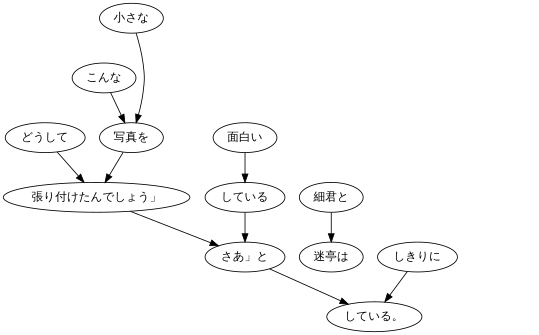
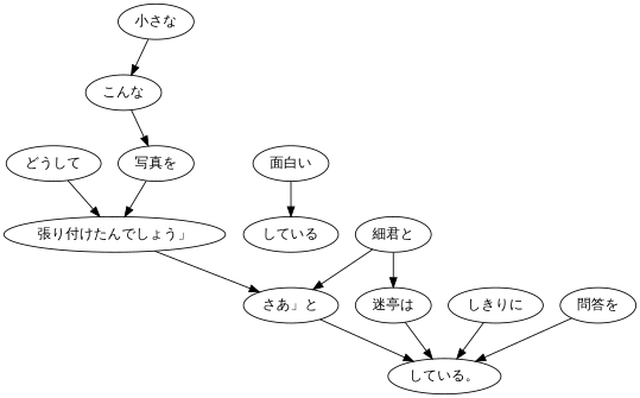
  digraph {
    n1 [label="どうして"]
    n2 [label="張り付けたんでしょう」"]
    n3 [label="さあ」と"]
    n4 [label="こんな"]
    n5 [label="写真を"]
    n6 [label="小さな"]
    n7 [label="している。"]
    n8 [label="面白い"]
    n9 [label="している"]
    n10 [label="細君と"]
    n11 [label="迷亭は"]
    n12 [label="しきりに"]
+   n13 [label="問答を"]
    n1 -> n2
    n2 -> n3
    n3 -> n7
    n4 -> n5
    n5 -> n2
-   n6 -> n5
+   n6 -> n4
    n8 -> n9
-   n9 -> n3
+   n10 -> n3
    n10 -> n11
+   n11 -> n7
    n12 -> n7
+   n13 -> n7
  }
